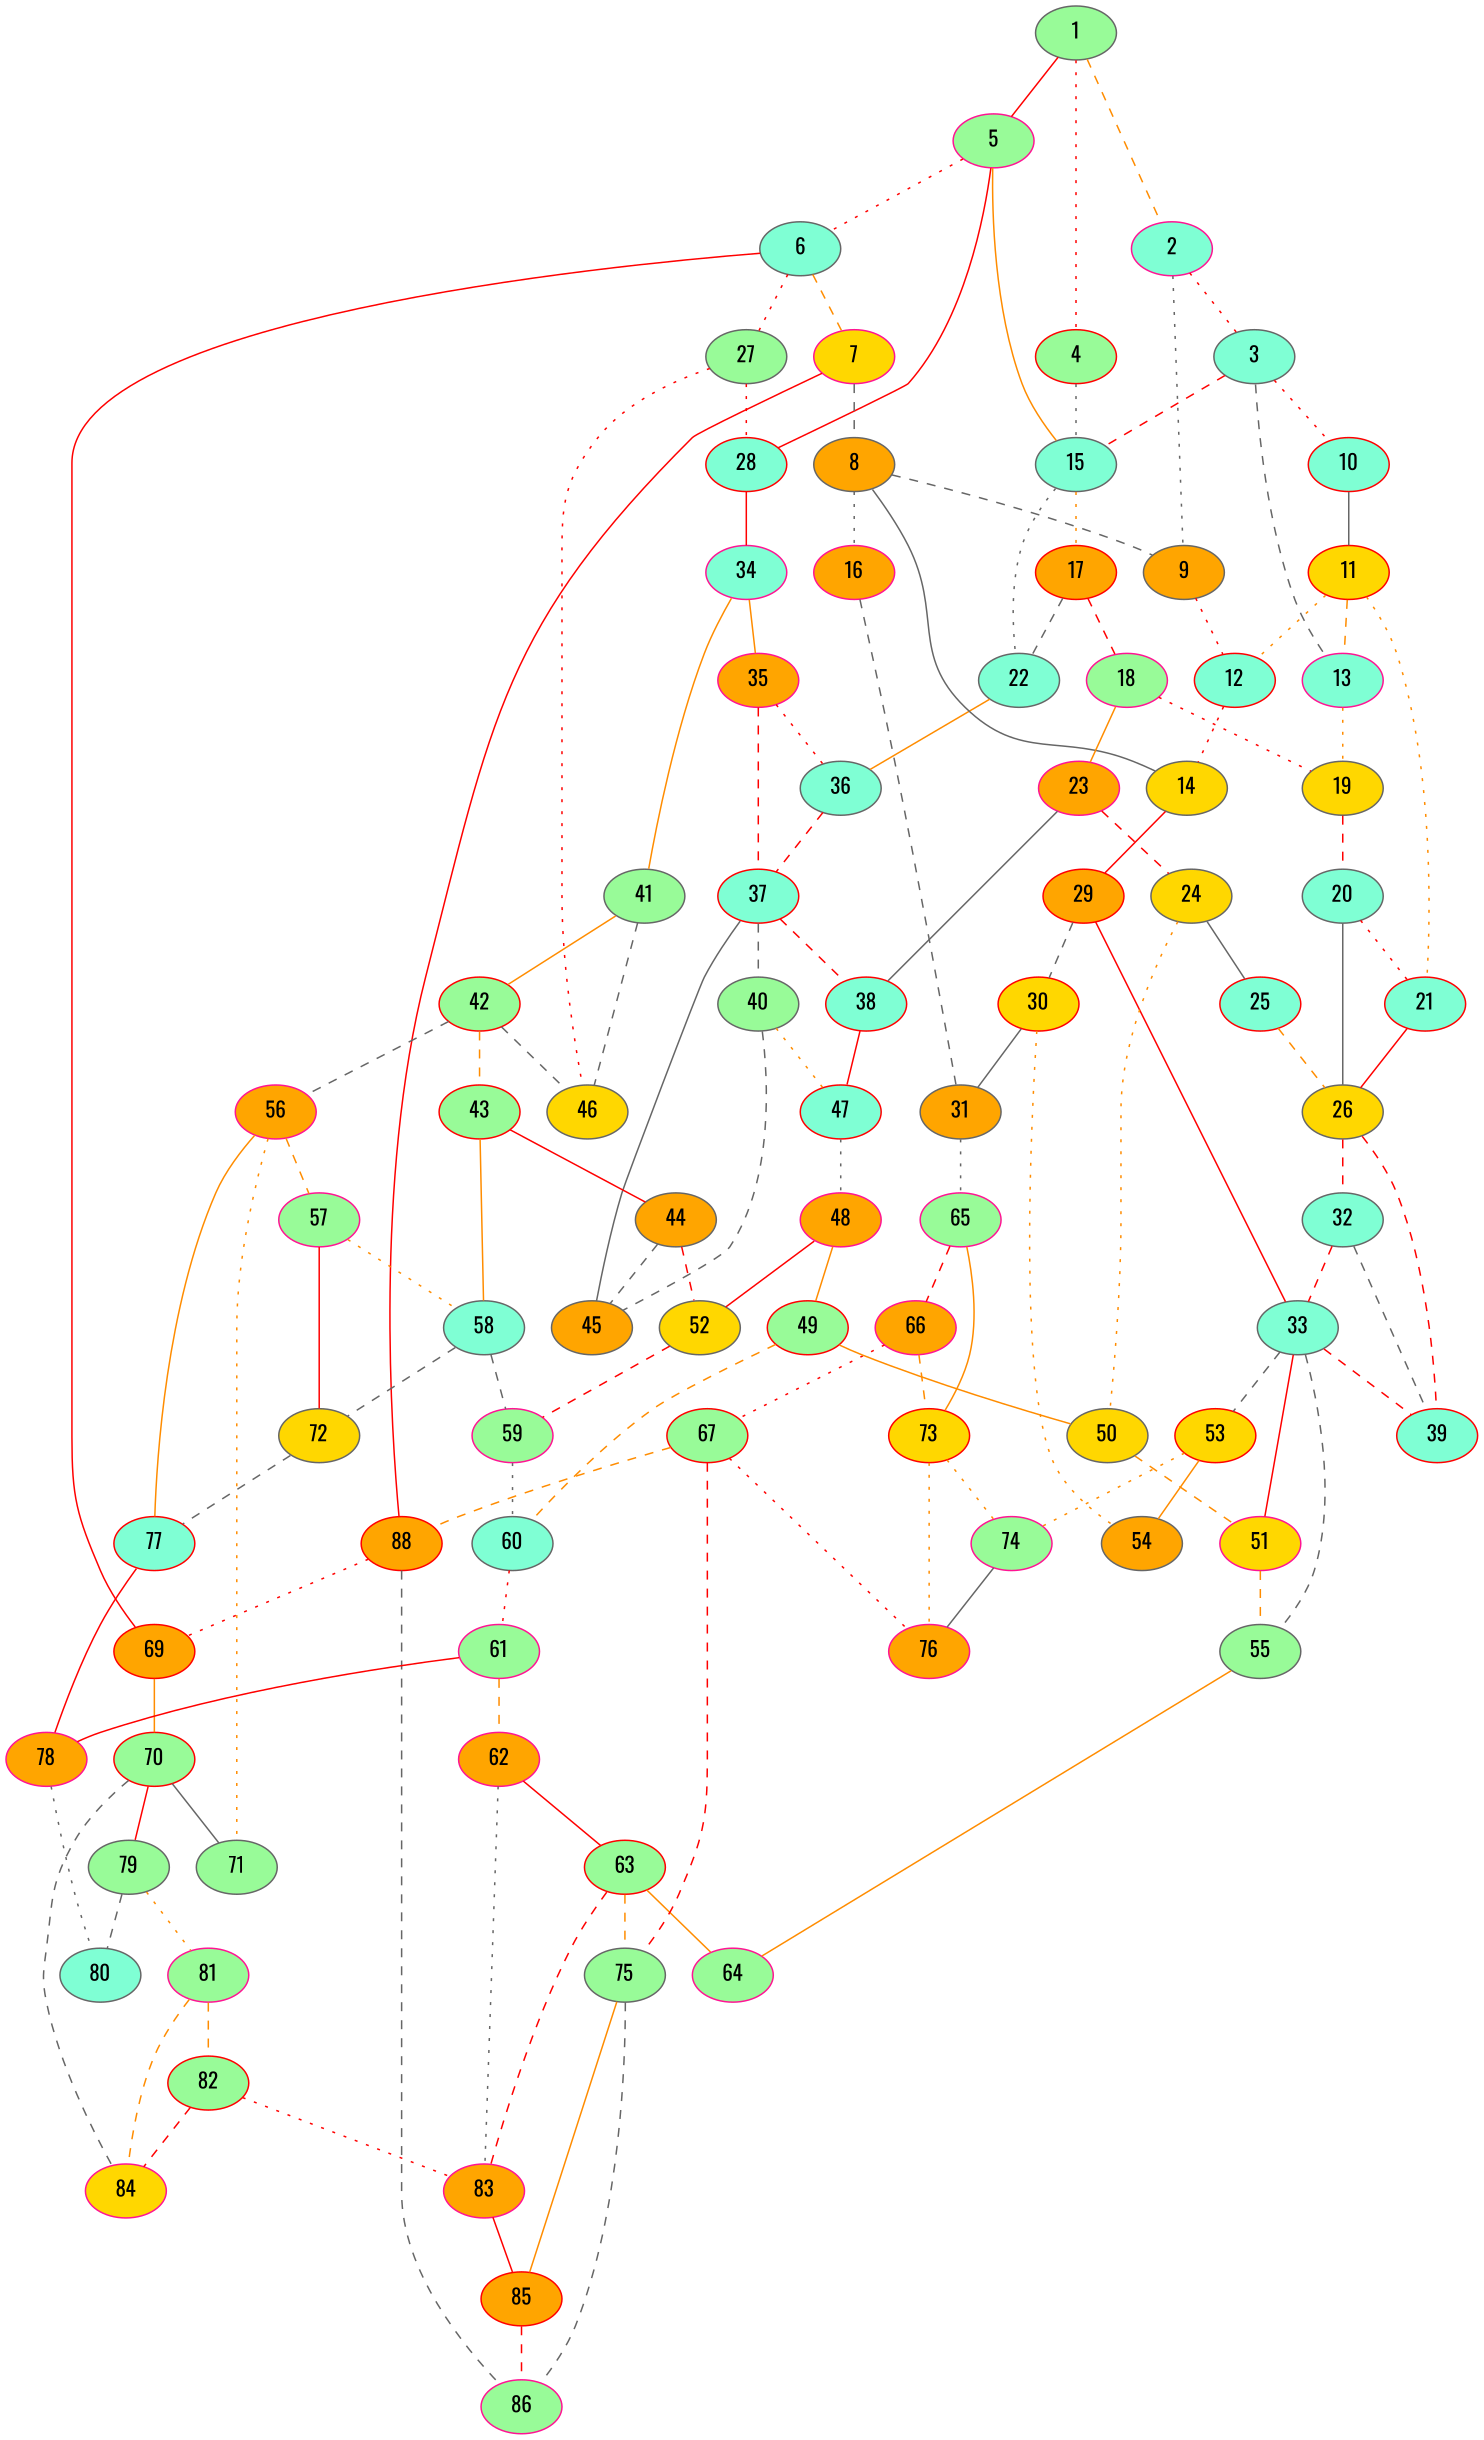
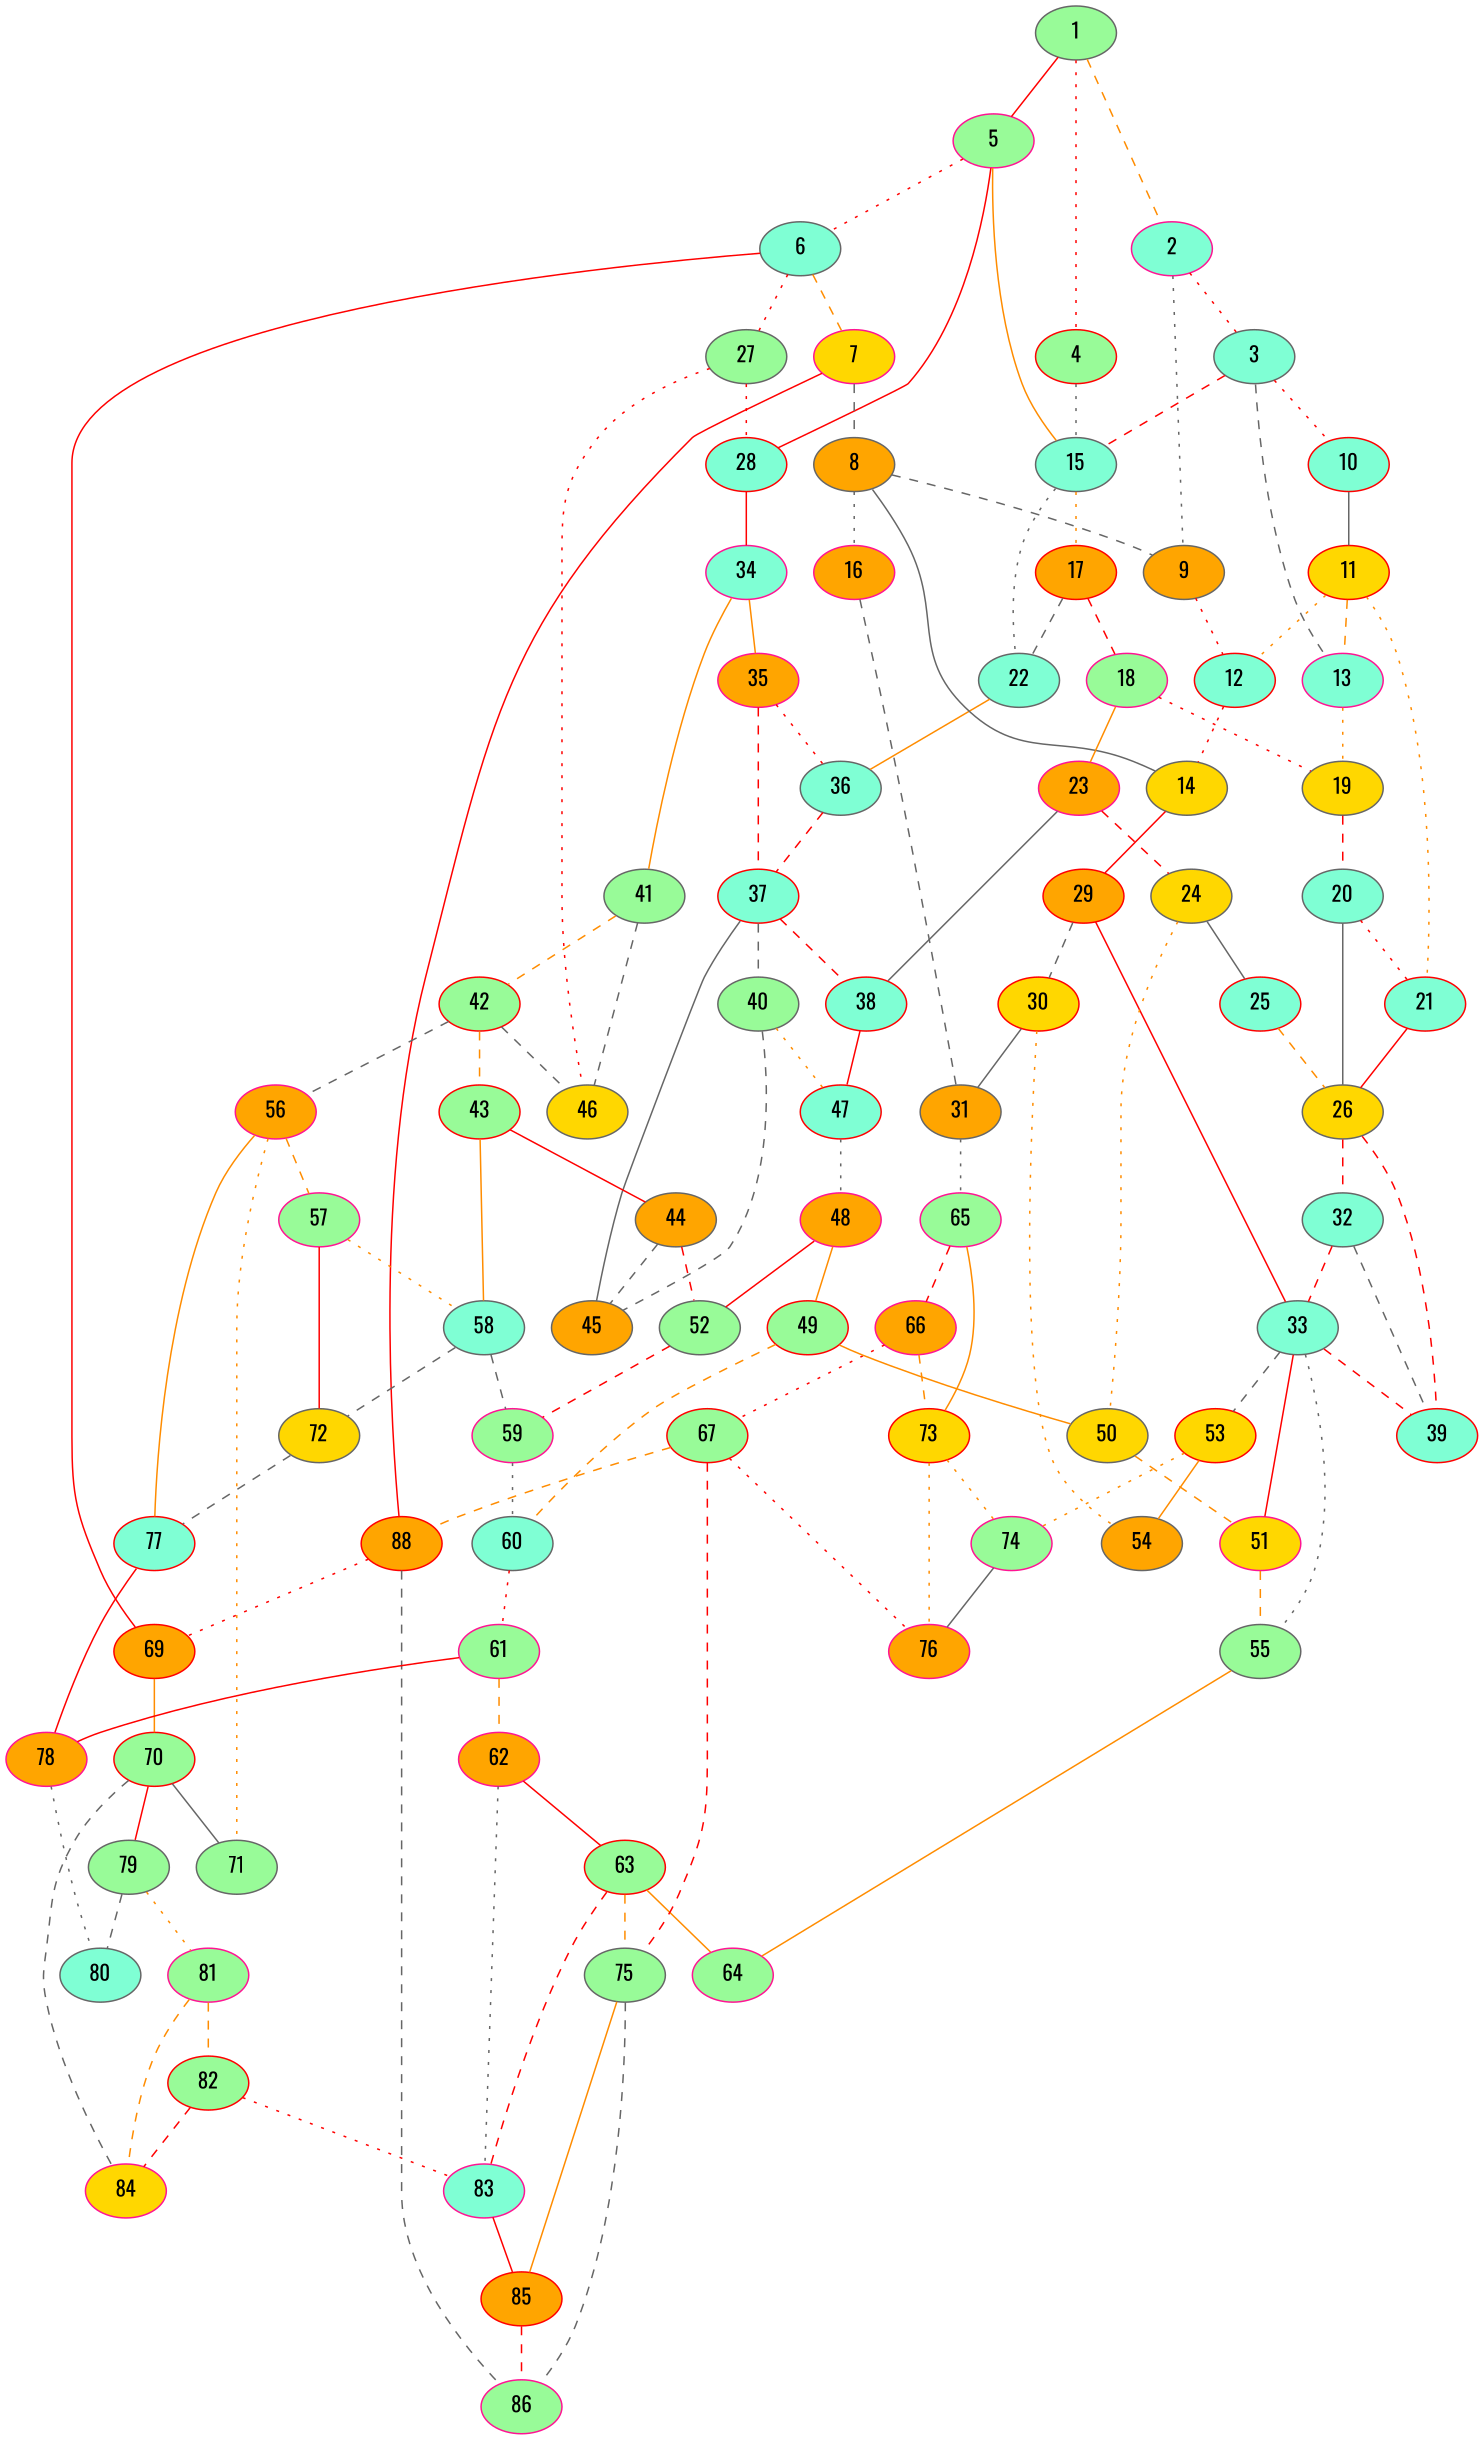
  graph {
    fontname=Oswald
    node [color=gray40 fillcolor=palegreen fontname=Oswald style=filled]
    edge [color=red fontname=Oswald style=dashed weight=1.0]
    2 [color=deeppink fillcolor=aquamarine]
    1
    4 [color=red]
    5 [color=deeppink]
    3 [fillcolor=aquamarine]
    9 [fillcolor=orange]
    15 [fillcolor=aquamarine]
    6 [fillcolor=aquamarine]
    28 [color=red fillcolor=aquamarine]
    10 [color=red fillcolor=aquamarine]
    13 [color=deeppink fillcolor=aquamarine]
    12 [color=red fillcolor=aquamarine]
    11 [color=red fillcolor=gold]
    19 [fillcolor=gold]
    17 [color=red fillcolor=orange]
    22 [fillcolor=aquamarine]
    7 [color=deeppink fillcolor=gold]
    27
    69 [color=red fillcolor=orange]
    34 [color=deeppink fillcolor=aquamarine]
    8 [fillcolor=orange]
    n22 [color=red fillcolor=orange label=88]
    46 [fillcolor=gold]
    70 [color=red]
    14 [fillcolor=gold]
    16 [color=deeppink fillcolor=orange]
    86 [color=deeppink]
    29 [color=red fillcolor=orange]
    31 [fillcolor=orange]
    21 [color=red fillcolor=aquamarine]
    26 [fillcolor=gold]
    20 [fillcolor=aquamarine]
    30 [color=red fillcolor=gold]
    33 [fillcolor=aquamarine]
    18 [color=deeppink]
    36 [fillcolor=aquamarine]
    65 [color=deeppink]
    23 [color=deeppink fillcolor=orange]
    24 [fillcolor=gold]
    38 [color=red fillcolor=aquamarine]
    32 [fillcolor=aquamarine]
    39 [color=red fillcolor=aquamarine]
    37 [color=red fillcolor=aquamarine]
    25 [color=red fillcolor=aquamarine]
    50 [fillcolor=gold]
    47 [color=red fillcolor=aquamarine]
    51 [color=deeppink fillcolor=gold]
    35 [color=deeppink fillcolor=orange]
    41
    54 [fillcolor=orange]
    53 [color=red fillcolor=gold]
    55
    66 [color=deeppink fillcolor=orange]
    73 [color=red fillcolor=gold]
    74 [color=deeppink]
    64 [color=deeppink]
    42 [color=red]
    40
    45 [fillcolor=orange]
    48 [color=deeppink fillcolor=orange]
    43 [color=red]
    56 [color=deeppink fillcolor=orange]
    44 [fillcolor=orange]
    58 [fillcolor=aquamarine]
    57 [color=deeppink]
    71
    77 [color=red fillcolor=aquamarine]
-   52 [fillcolor=gold]
+   52
    59 [color=deeppink]
    72 [fillcolor=gold]
    49 [color=red]
    60 [fillcolor=aquamarine]
    61 [color=deeppink]
    76 [color=deeppink fillcolor=orange]
    78 [color=deeppink fillcolor=orange]
    62 [color=deeppink fillcolor=orange]
    63 [color=red]
-   83 [color=deeppink fillcolor=orange]
+   83 [color=deeppink fillcolor=aquamarine]
    80 [fillcolor=aquamarine]
    75
    85 [color=red fillcolor=orange]
    67 [color=red]
    79
    84 [color=deeppink fillcolor=gold]
    81 [color=deeppink]
    82 [color=red]
    2 -- 3 [style=dotted]
    2 -- 9 [color=gray40 style=dotted]
    1 -- 2 [color=darkorange]
    1 -- 4 [style=dotted]
    1 -- 5 [style=solid]
    4 -- 15 [color=gray40 style=dotted weight=2.0]
    5 -- 15 [color=darkorange style=solid weight=2.0]
    5 -- 6 [style=dotted]
    5 -- 28 [style=solid]
    3 -- 15 [weight=2.0]
    3 -- 10 [style=dotted]
    3 -- 13 [color=gray40]
    9 -- 12 [style=dotted]
    15 -- 17 [color=darkorange style=dotted]
    15 -- 22 [color=gray40 style=dotted]
    6 -- 7 [color=darkorange]
    6 -- 27 [style=dotted]
    6 -- 69 [style=solid]
    28 -- 34 [style=solid]
    10 -- 11 [color=gray40 style=solid]
    13 -- 19 [color=darkorange style=dotted]
    12 -- 14 [style=dotted]
    11 -- 13 [color=darkorange]
    11 -- 12 [color=darkorange style=dotted]
    11 -- 21 [color=darkorange style=dotted]
    19 -- 20
    17 -- 22 [color=gray40]
    17 -- 18
    22 -- 36 [color=darkorange style=solid]
    7 -- 8 [color=gray40 weight=2.0]
    7 -- n22 [style=solid]
    27 -- 28 [style=dotted]
    27 -- 46 [style=dotted]
    69 -- 70 [color=darkorange style=solid weight=2.0]
    34 -- 35 [color=darkorange style=solid]
    34 -- 41 [color=darkorange style=solid]
    8 -- 9 [color=gray40]
    8 -- 14 [color=gray40 style=solid]
    8 -- 16 [color=gray40 style=dotted weight=2.0]
    n22 -- 69 [style=dotted]
    n22 -- 86 [color=gray40]
    70 -- 71 [color=gray40 style=solid weight=2.0]
    70 -- 79 [style=solid]
    70 -- 84 [color=gray40]
    14 -- 29 [style=solid]
    16 -- 31 [color=gray40]
    29 -- 30 [color=gray40]
    29 -- 33 [style=solid]
    31 -- 65 [color=gray40 style=dotted]
    21 -- 26 [style=solid]
    26 -- 32
    26 -- 39
    20 -- 21 [style=dotted]
    20 -- 26 [color=gray40 style=solid]
    30 -- 31 [color=gray40 style=solid]
    30 -- 54 [color=darkorange style=dotted]
    33 -- 39
    33 -- 51 [style=solid]
    33 -- 53 [color=gray40]
-   33 -- 55 [color=gray40]
+   33 -- 55 [color=gray40 style=dotted]
    18 -- 19 [style=dotted]
    18 -- 23 [color=darkorange style=solid]
    36 -- 37
    65 -- 66
    65 -- 73 [color=darkorange style=solid]
    23 -- 24
    23 -- 38 [color=gray40 style=solid]
    24 -- 25 [color=gray40 style=solid]
    24 -- 50 [color=darkorange style=dotted]
    38 -- 47 [style=solid]
    32 -- 33
    32 -- 39 [color=gray40]
    37 -- 38
    37 -- 40 [color=gray40 weight=2.0]
    37 -- 45 [color=gray40 style=solid]
    25 -- 26 [color=darkorange weight=2.0]
    50 -- 51 [color=darkorange]
    47 -- 48 [color=gray40 style=dotted]
    51 -- 55 [color=darkorange]
    35 -- 36 [style=dotted]
    35 -- 37
    41 -- 46 [color=gray40]
-   41 -- 42 [color=darkorange style=solid]
+   41 -- 42 [color=darkorange]
    53 -- 54 [color=darkorange style=solid]
    53 -- 74 [color=darkorange style=dotted]
    55 -- 64 [color=darkorange style=solid]
    66 -- 73 [color=darkorange]
    66 -- 67 [style=dotted]
    73 -- 74 [color=darkorange style=dotted]
    73 -- 76 [color=darkorange style=dotted weight=2.0]
    74 -- 76 [color=gray40 style=solid]
    42 -- 46 [color=gray40]
    42 -- 43 [color=darkorange]
    42 -- 56 [color=gray40 weight=2.0]
    40 -- 47 [color=darkorange style=dotted]
    40 -- 45 [color=gray40]
    48 -- 52 [style=solid]
    48 -- 49 [color=darkorange style=solid]
    43 -- 44 [style=solid]
    43 -- 58 [color=darkorange style=solid]
    56 -- 57 [color=darkorange]
    56 -- 71 [color=darkorange style=dotted weight=2.0]
    56 -- 77 [color=darkorange style=solid]
    44 -- 45 [color=gray40]
    44 -- 52
    58 -- 59 [color=gray40]
    58 -- 72 [color=gray40]
    57 -- 58 [color=darkorange style=dotted]
    57 -- 72 [style=solid]
    77 -- 78 [style=solid]
    52 -- 59
    59 -- 60 [color=gray40 style=dotted]
    72 -- 77 [color=gray40]
    49 -- 50 [color=darkorange style=solid]
    49 -- 60 [color=darkorange]
    60 -- 61 [style=dotted]
    61 -- 78 [style=solid]
    61 -- 62 [color=darkorange]
    78 -- 80 [color=gray40 style=dotted]
    62 -- 63 [style=solid]
    62 -- 83 [color=gray40 style=dotted]
    63 -- 64 [color=darkorange style=solid weight=2.0]
    63 -- 83
    63 -- 75 [color=darkorange weight=2.0]
    83 -- 85 [style=solid]
    75 -- 86 [color=gray40]
    75 -- 85 [color=darkorange style=solid]
    85 -- 86
    67 -- n22 [color=darkorange]
    67 -- 76 [style=dotted]
    67 -- 75 [weight=2.0]
    79 -- 80 [color=gray40 weight=2.0]
    79 -- 81 [color=darkorange style=dotted weight=2.0]
    81 -- 84 [color=darkorange]
    81 -- 82 [color=darkorange weight=3.0]
    82 -- 83 [style=dotted weight=2.0]
    82 -- 84
  }
